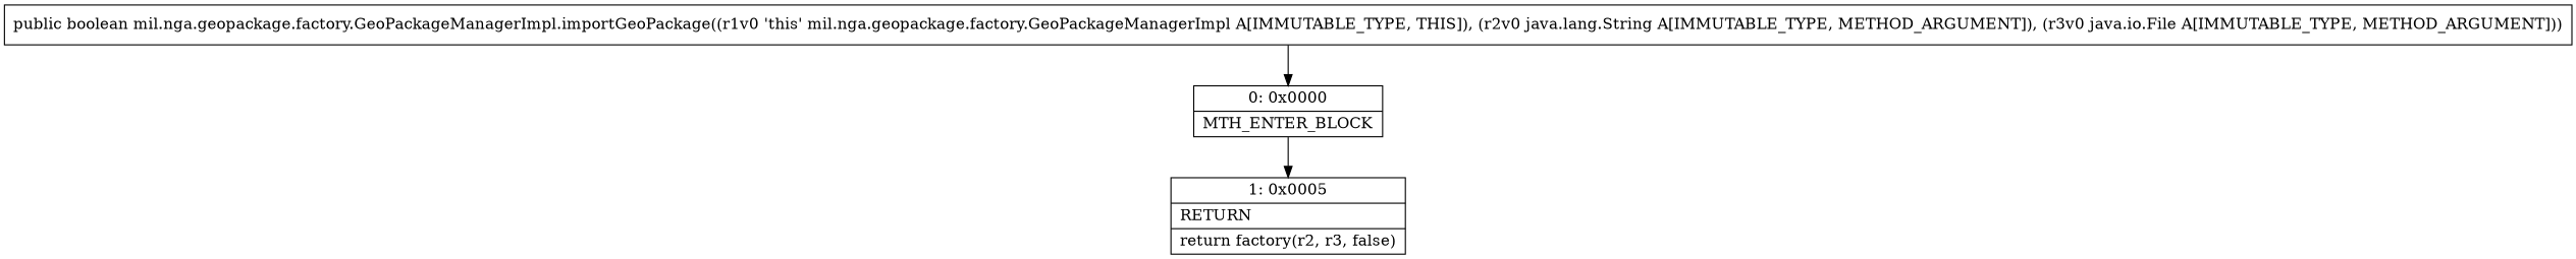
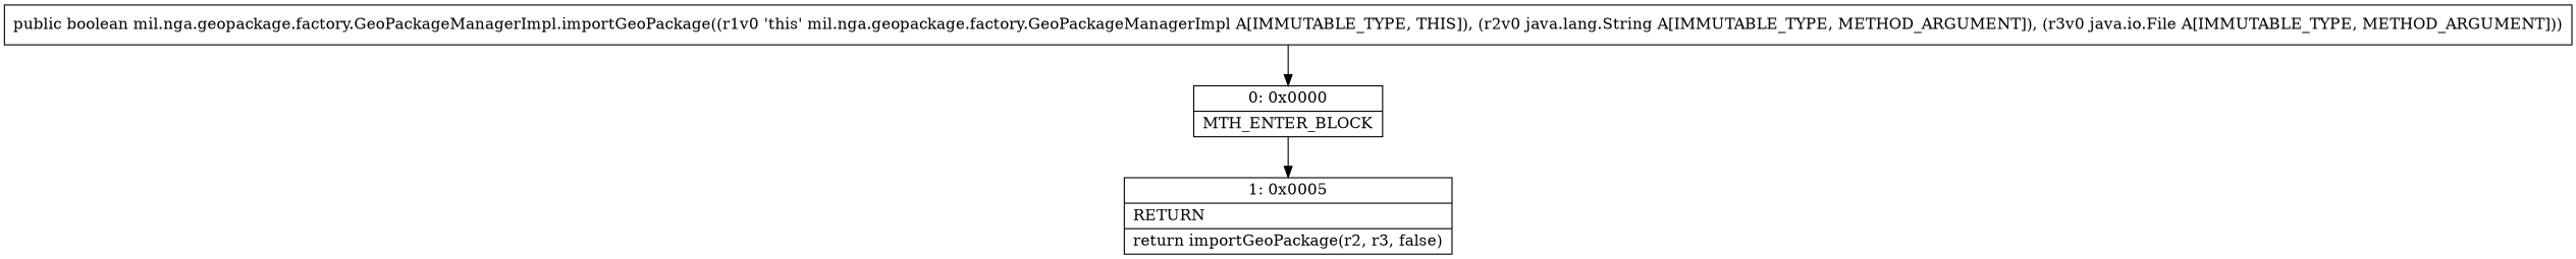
  digraph {
    node [shape=record]
    n1 [label="{0\:\ 0x0000|MTH_ENTER_BLOCK\l}"]
-   n2 [label="{1\:\ 0x0005|RETURN\l|return factory(r2, r3, false)\l}"]
+   n2 [label="{1\:\ 0x0005|RETURN\l|return importGeoPackage(r2, r3, false)\l}"]
    n3 [label="{public boolean mil.nga.geopackage.factory.GeoPackageManagerImpl.importGeoPackage((r1v0 'this' mil.nga.geopackage.factory.GeoPackageManagerImpl A[IMMUTABLE_TYPE, THIS]), (r2v0 java.lang.String A[IMMUTABLE_TYPE, METHOD_ARGUMENT]), (r3v0 java.io.File A[IMMUTABLE_TYPE, METHOD_ARGUMENT])) }"]
    n1 -> n2
    n3 -> n1
  }
